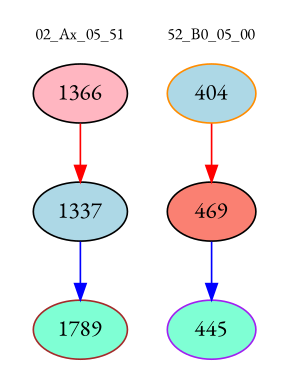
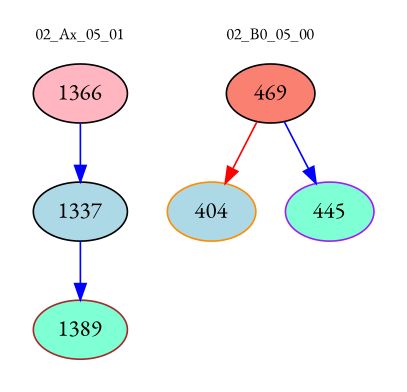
  digraph {
    fontname="EB Garamond"
    node [color=black fillcolor=lightblue fontname="EB Garamond" style=filled]
    edge [color=red fontname="EB Garamond"]
    n1 [fillcolor=lightpink label=1366]
    n2 [label=1337]
-   n3 [color=brown fillcolor=aquamarine label=1789]
+   n3 [color=brown fillcolor=aquamarine label=1389]
    n4 [color=darkorange label=404]
    n5 [fillcolor=salmon label=469]
    n6 [color=purple fillcolor=aquamarine label=445]
    subgraph cluster_1 {
      color=white
      fontsize=10
-     label="02_Ax_05_51"
+     label="02_Ax_05_01"
      n1
      n2
      n3
    }
    subgraph cluster_2 {
      color=white
      fontsize=10
-     label="52_B0_05_00"
+     label="02_B0_05_00"
      n4
      n5
      n6
    }
-   n1 -> n2
+   n1 -> n2 [color=blue]
    n2 -> n3 [color=blue]
-   n4 -> n5
+   n5 -> n4
    n5 -> n6 [color=blue]
  }
